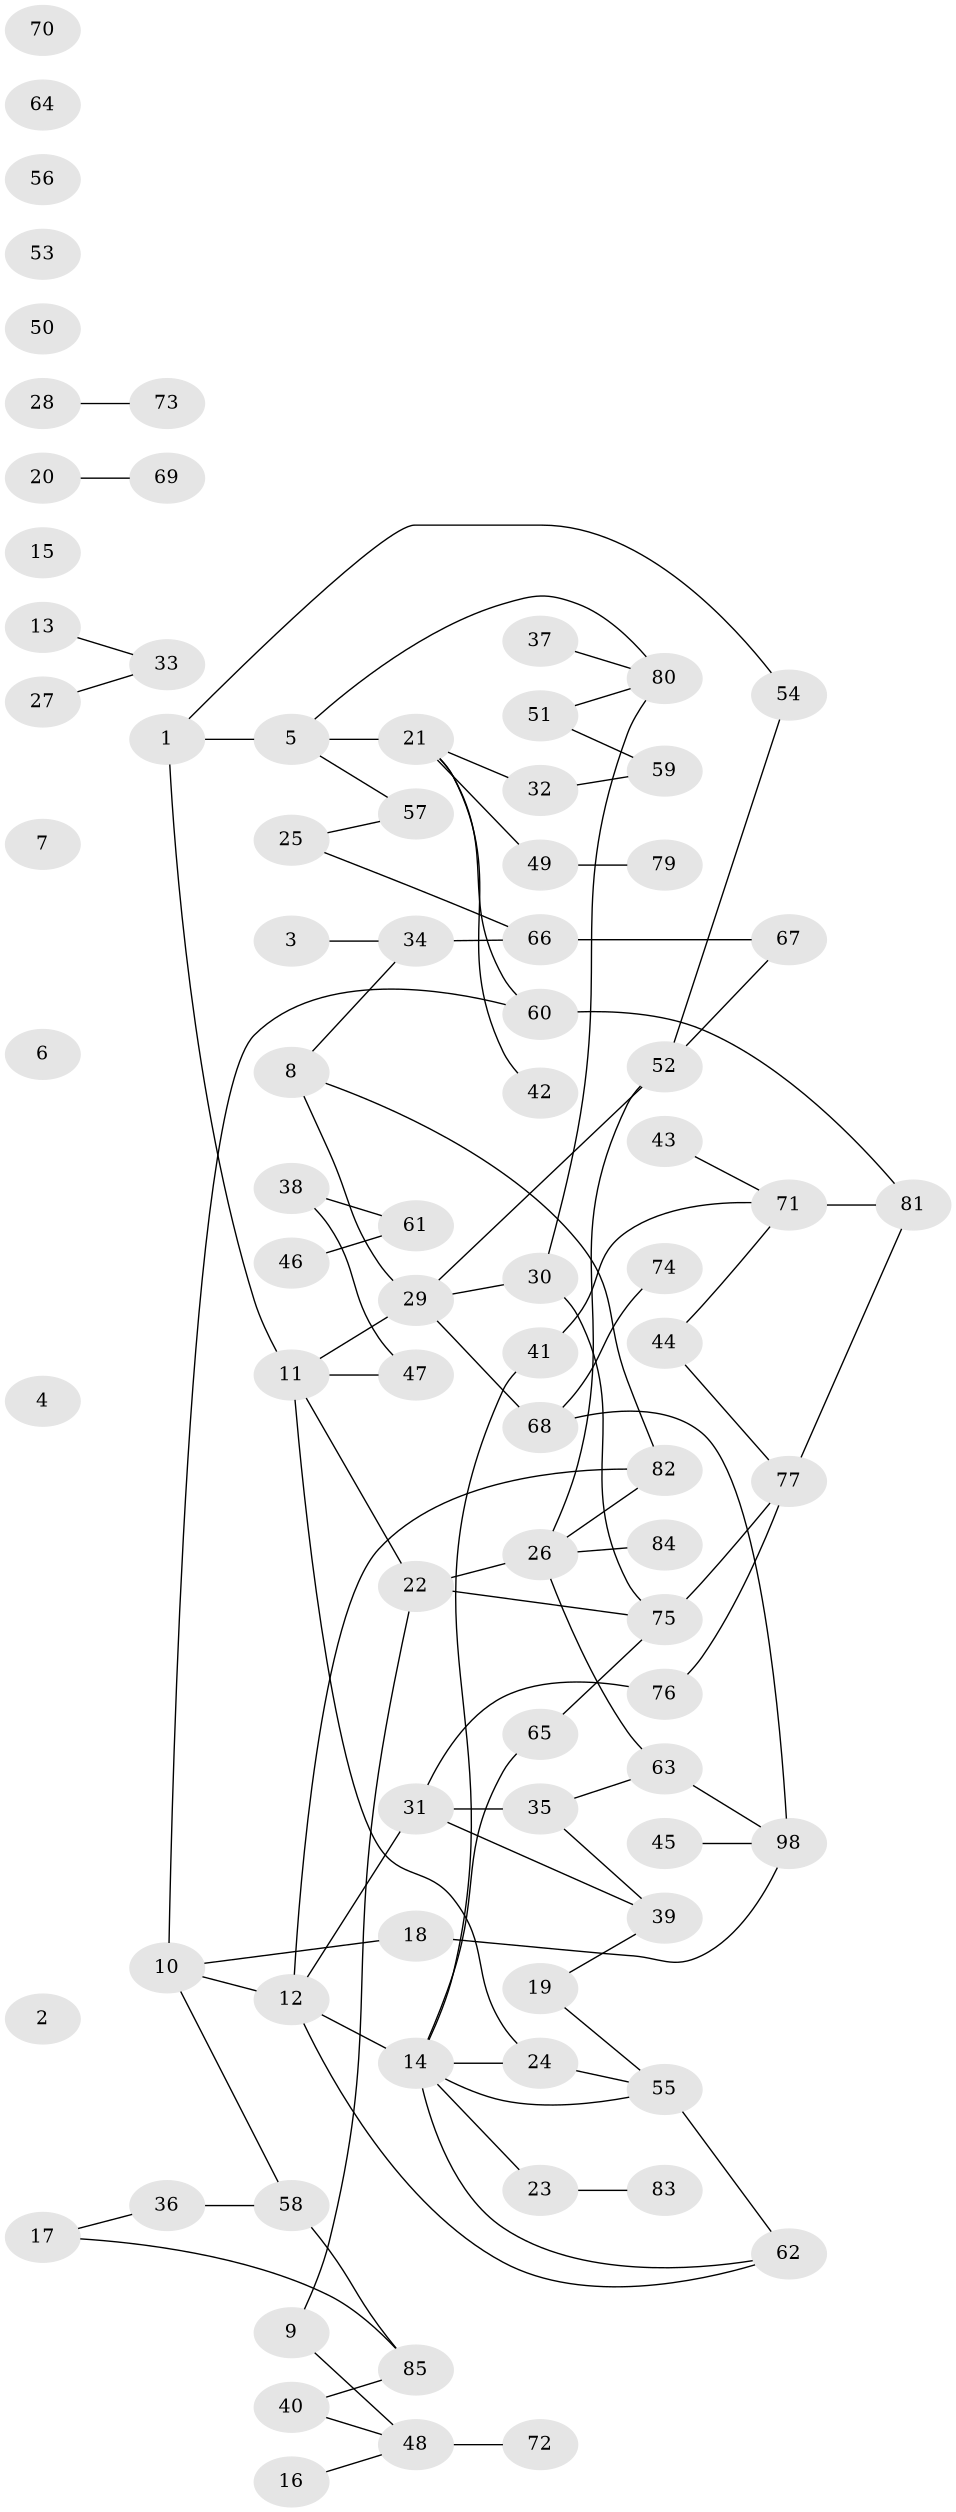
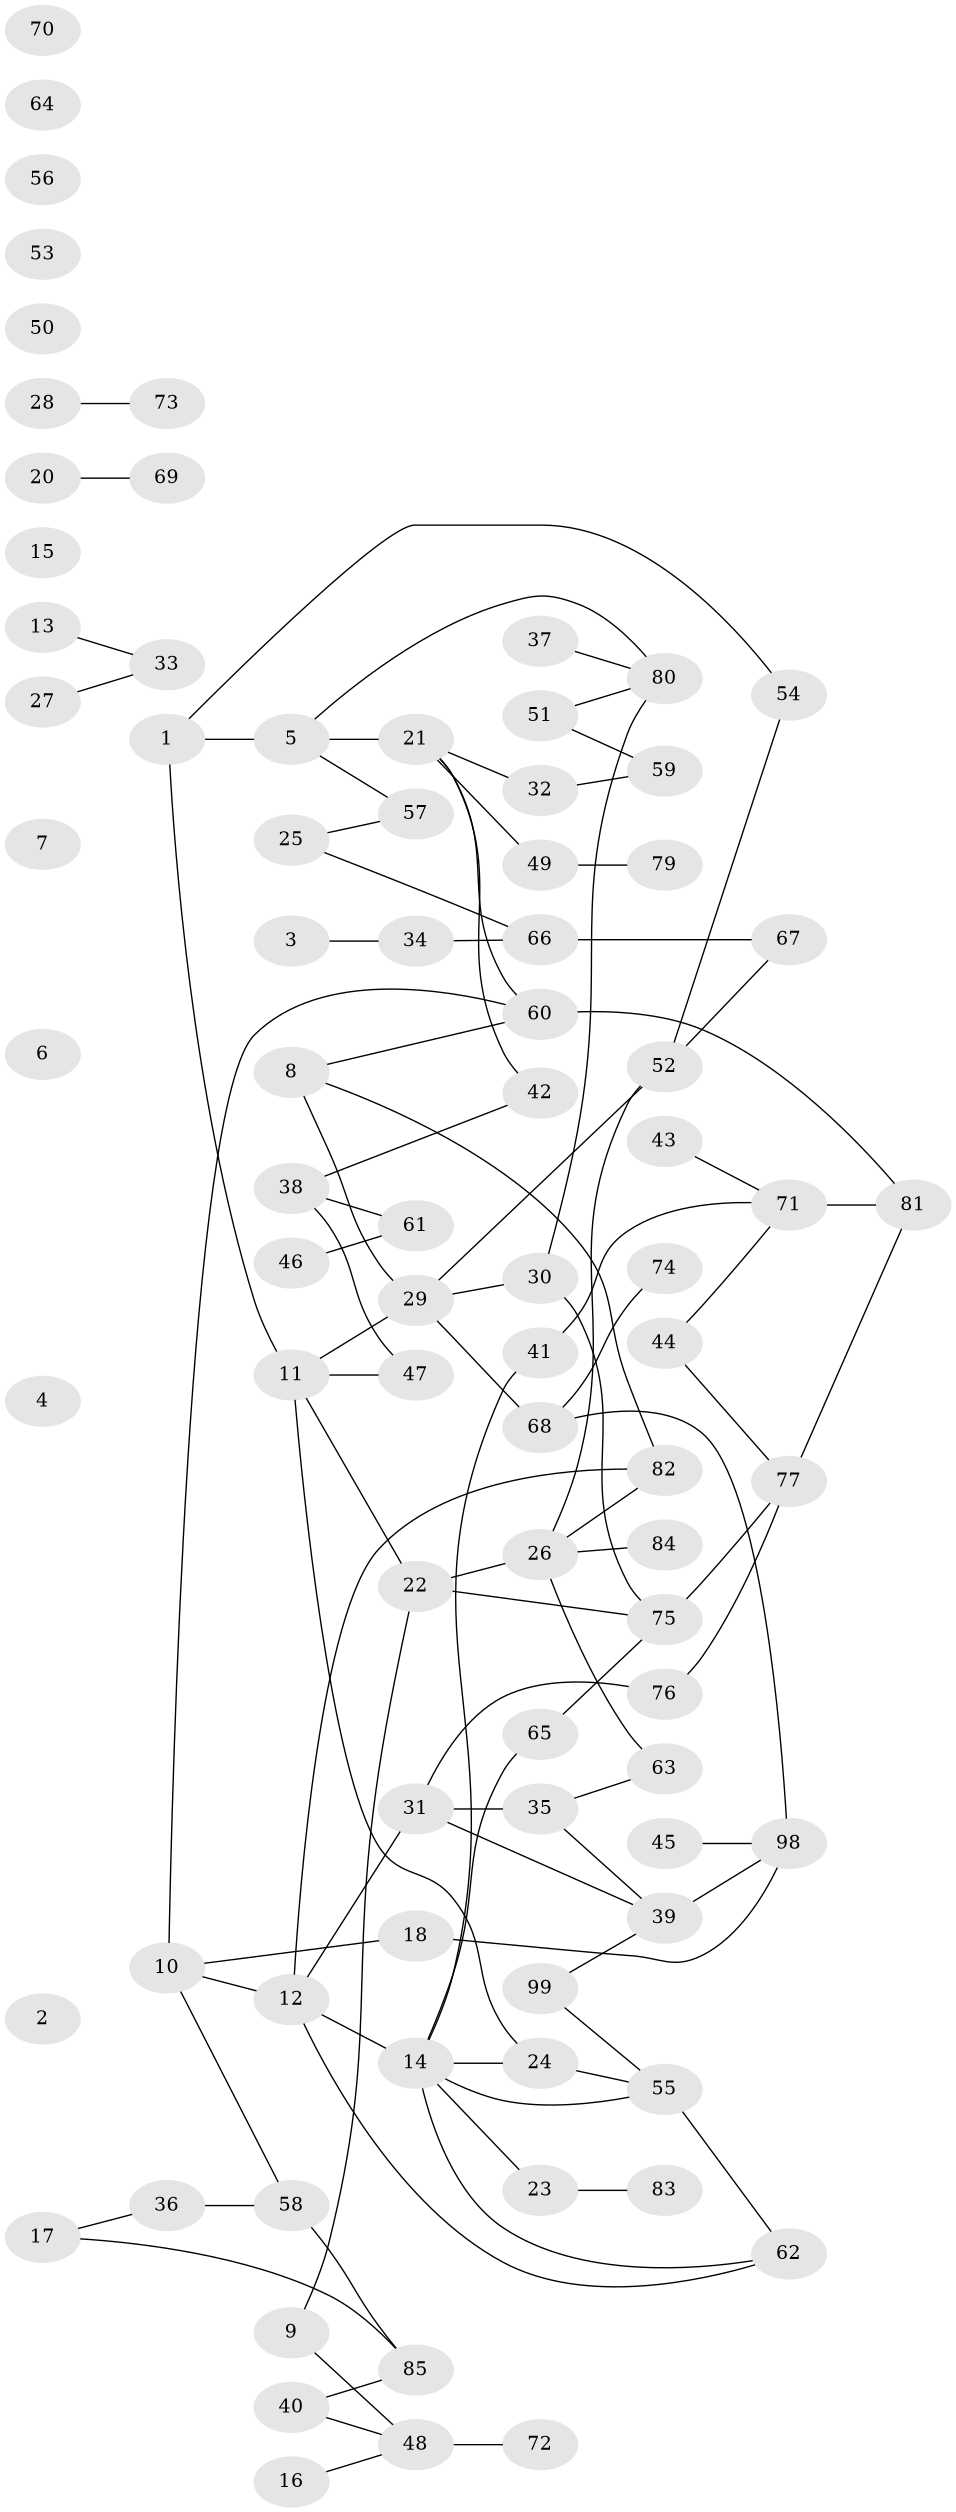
  graph {
    rankdir=LR
    node [color=gray90 style=filled]
    1
    5
    11
    54
    21
    57
    80
    29
    22
    24
    47
    2
    3
    34
    66
    4
    60
    32
    42
    49
    6
    7
    8
    82
    52
    30
    68
    81
    9
    48
    26
    75
    72
    10
    12
    18
    58
    14
    31
    62
    n41 [label=98]
    85
    55
    23
    41
    65
    39
    35
    76
    13
    33
    83
    71
    15
    16
    17
    36
-   19
+   19 [label=99]
    20
    69
    59
    79
    63
    84
    77
    25
    67
    27
    28
    73
    74
    37
    38
    61
    40
    43
    44
    45
    46
    50
    51
    53
    56
    64
    70
    1 -- 5
    1 -- 11
    1 -- 54
    5 -- 21
    5 -- 57
    5 -- 80
    11 -- 29
    11 -- 22
    11 -- 24
    11 -- 47
    21 -- 60
    21 -- 32
    21 -- 42
    21 -- 49
    29 -- 52
    29 -- 30
    29 -- 68
    22 -- 26
    22 -- 75
    24 -- 55
    3 -- 34
    34 -- 66
    66 -- 67
    60 -- 81
    32 -- 59
    49 -- 79
    8 -- 29
-   8 -- 34
+   8 -- 60
    8 -- 82
    52 -- 54
    52 -- 67
    30 -- 80
    30 -- 75
    68 -- n41
    68 -- 74
    9 -- 22
    9 -- 48
    48 -- 72
    26 -- 82
    26 -- 52
    26 -- 63
    26 -- 84
    75 -- 77
    10 -- 60
    10 -- 12
    10 -- 18
    10 -- 58
    12 -- 82
    12 -- 14
    12 -- 31
    12 -- 62
    18 -- n41
    58 -- 85
    14 -- 24
    14 -- 62
    14 -- 55
    14 -- 23
    14 -- 41
    14 -- 65
    31 -- 39
    31 -- 35
    31 -- 76
    55 -- 62
    23 -- 83
    41 -- 71
    65 -- 75
    35 -- 39
    35 -- 63
    76 -- 77
    13 -- 33
    71 -- 81
    16 -- 48
    17 -- 85
    17 -- 36
    36 -- 58
    19 -- 55
    19 -- 39
    20 -- 69
-   63 -- n41
+   39 -- n41
    77 -- 81
    25 -- 57
    25 -- 66
    27 -- 33
    28 -- 73
    37 -- 80
    38 -- 47
+   38 -- 42
    38 -- 61
    40 -- 48
    40 -- 85
    43 -- 71
    44 -- 71
    44 -- 77
    45 -- n41
    46 -- 61
    51 -- 80
    51 -- 59
  }
